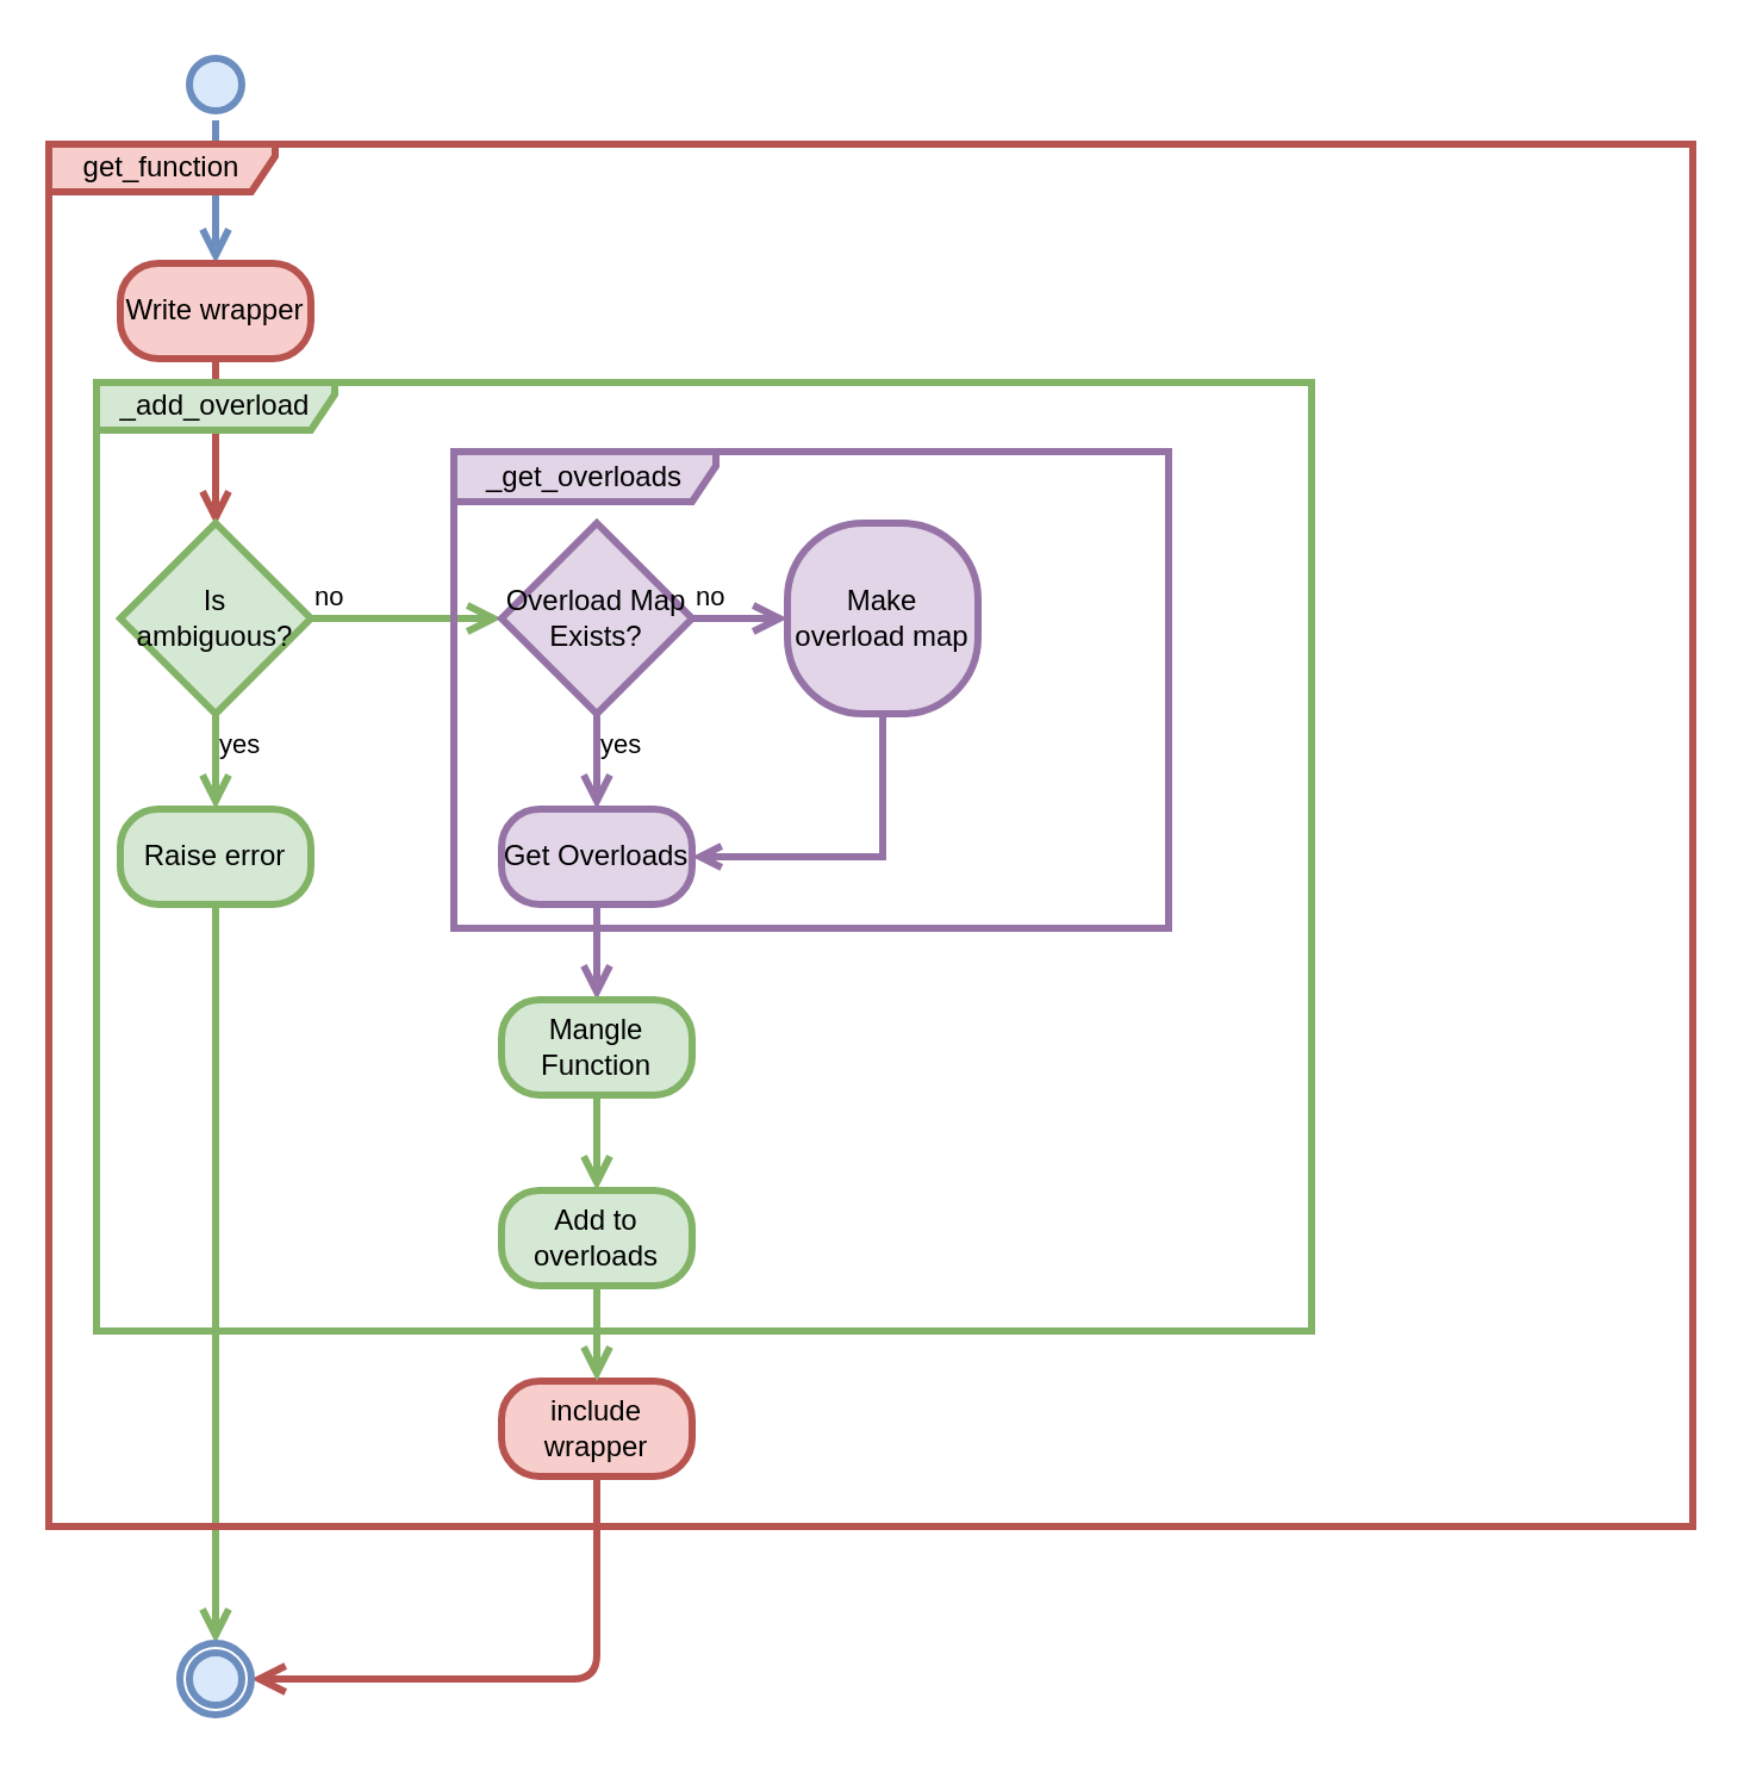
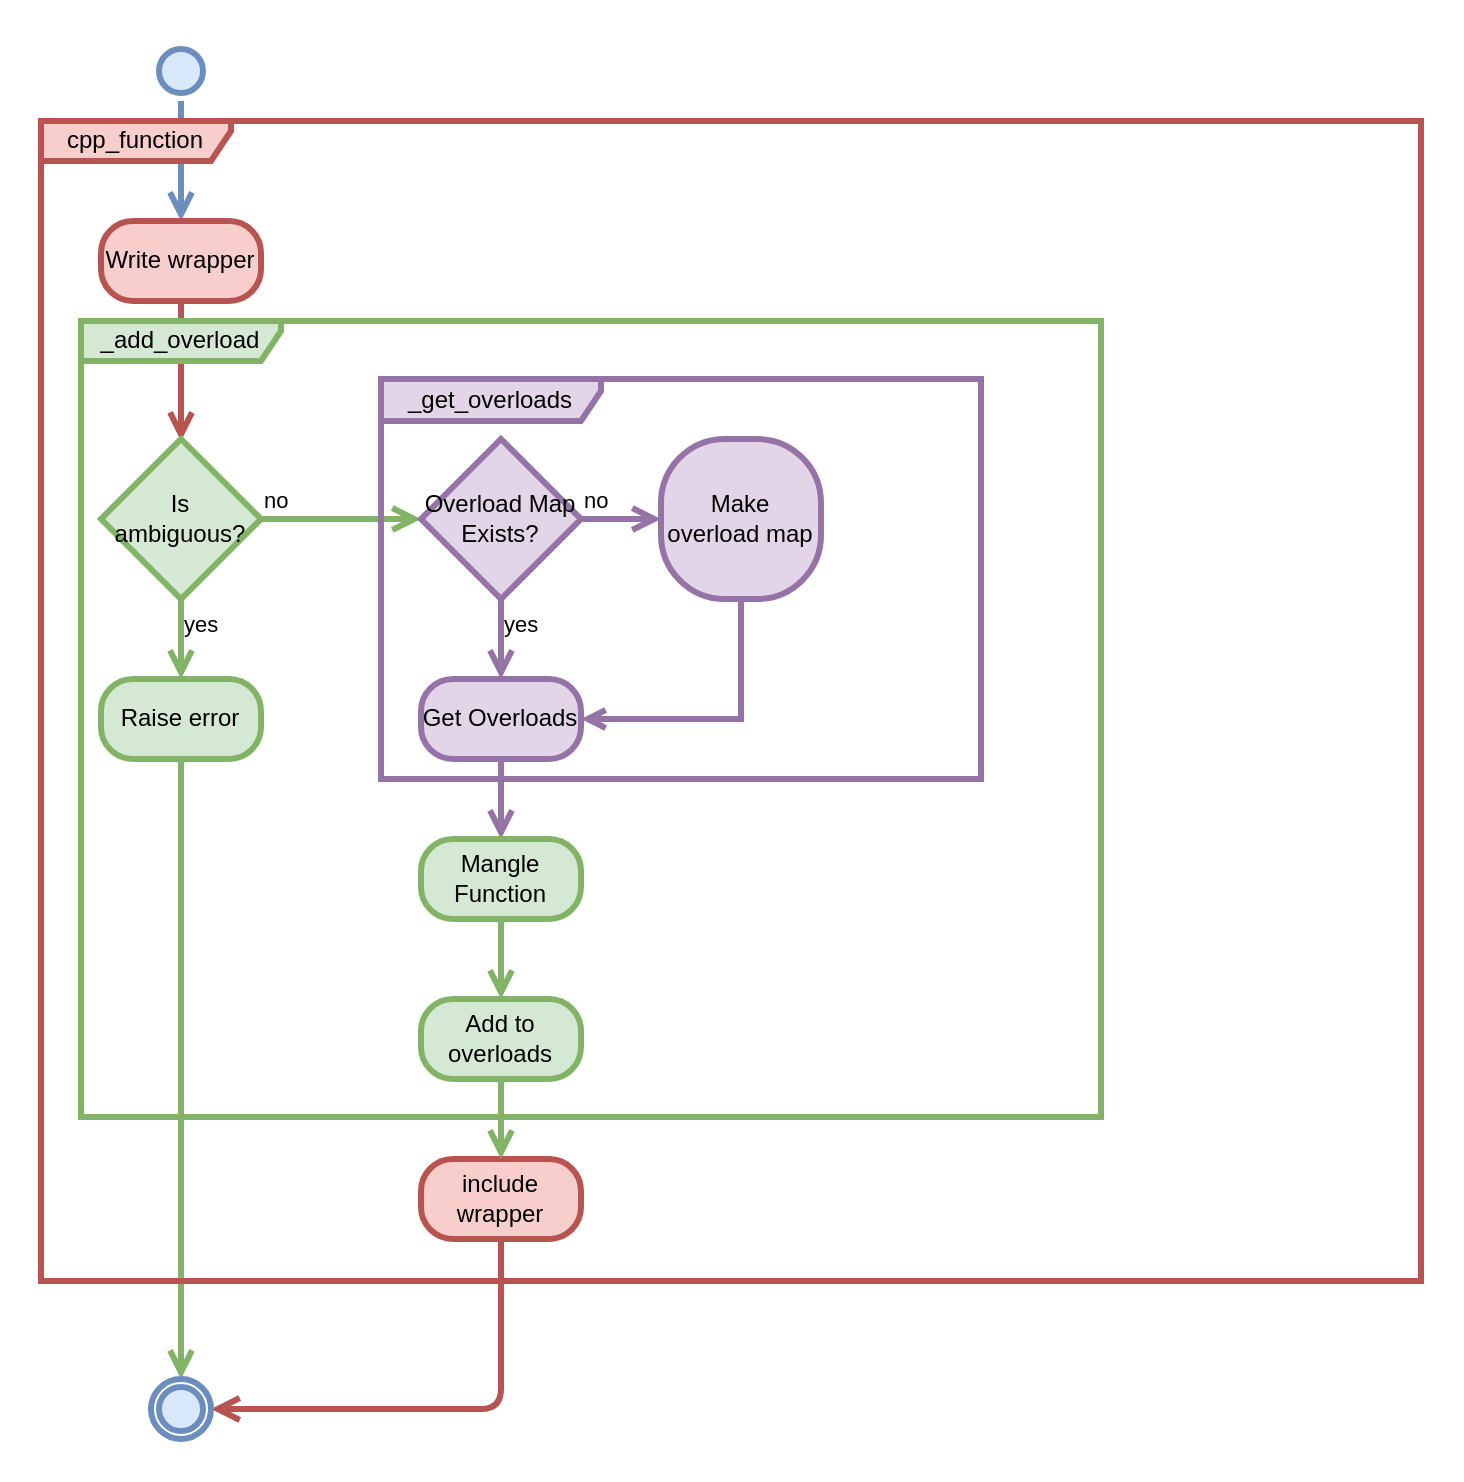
  <mxCell id="0" />
  <mxCell id="1" parent="0" />
  <mxCell id="2" value="" style="ellipse;html=1;shape=startState;fillColor=#dae8fc;strokeColor=#6c8ebf;strokeWidth=3;" vertex="1" parent="1"><mxGeometry x="75" y="20" width="30" height="30" as="geometry" /></mxCell>
  <mxCell id="3" value="" style="edgeStyle=orthogonalEdgeStyle;html=1;verticalAlign=bottom;endArrow=open;endSize=8;strokeColor=#6c8ebf;entryX=0.5;entryY=0;entryDx=0;entryDy=0;fillColor=#dae8fc;strokeWidth=3;" edge="1" source="2" parent="1"><mxGeometry relative="1" as="geometry"><mxPoint x="90" y="110" as="targetPoint" /></mxGeometry></mxCell>
  <mxCell id="4" value="Write wrapper" style="rounded=1;whiteSpace=wrap;html=1;arcSize=40;fillColor=#f8cecc;strokeColor=#b85450;align=center;strokeWidth=3;" vertex="1" parent="1"><mxGeometry x="50" y="110" width="80" height="40" as="geometry" /></mxCell>
  <mxCell id="5" value="" style="edgeStyle=orthogonalEdgeStyle;html=1;verticalAlign=bottom;endArrow=open;endSize=8;strokeColor=#b85450;exitX=0.5;exitY=1;exitDx=0;exitDy=0;strokeWidth=3;fillColor=#f8cecc;" edge="1" source="4" parent="1"><mxGeometry relative="1" as="geometry"><mxPoint x="90" y="220" as="targetPoint" /><mxPoint x="90" y="179" as="sourcePoint" /></mxGeometry></mxCell>
  <mxCell id="6" value="include wrapper" style="rounded=1;whiteSpace=wrap;html=1;arcSize=40;fillColor=#f8cecc;strokeColor=#b85450;align=center;strokeWidth=3;" vertex="1" parent="1"><mxGeometry x="210" y="579" width="80" height="40" as="geometry" /></mxCell>
  <mxCell id="7" value="" style="edgeStyle=orthogonalEdgeStyle;html=1;verticalAlign=bottom;endArrow=open;endSize=8;strokeColor=#b85450;exitX=0.5;exitY=1;exitDx=0;exitDy=0;entryX=1;entryY=0.5;entryDx=0;entryDy=0;strokeWidth=3;fillColor=#f8cecc;" edge="1" source="6" parent="1" target="24"><mxGeometry relative="1" as="geometry"><mxPoint x="40" y="679" as="targetPoint" /></mxGeometry></mxCell>
  <mxCell id="8" value="Is ambiguous?" style="rhombus;whiteSpace=wrap;html=1;fillColor=#d5e8d4;strokeColor=#82b366;align=center;strokeWidth=3;" vertex="1" parent="1"><mxGeometry x="50" y="219" width="80" height="80" as="geometry" /></mxCell>
  <mxCell id="9" value="no" style="edgeStyle=orthogonalEdgeStyle;html=1;align=left;verticalAlign=bottom;endArrow=open;endSize=8;strokeColor=#82b366;entryX=0;entryY=0.5;entryDx=0;entryDy=0;strokeWidth=3;fillColor=#d5e8d4;" edge="1" source="8" parent="1" target="11"><mxGeometry x="-1" relative="1" as="geometry"><mxPoint x="230" y="259" as="targetPoint" /></mxGeometry></mxCell>
  <mxCell id="10" value="yes" style="edgeStyle=orthogonalEdgeStyle;html=1;align=left;verticalAlign=top;endArrow=open;endSize=8;strokeColor=#82b366;entryX=0.5;entryY=0;entryDx=0;entryDy=0;fillColor=#d5e8d4;strokeWidth=3;" edge="1" source="8" parent="1" target="22"><mxGeometry x="-1" relative="1" as="geometry"><mxPoint x="90" y="339" as="targetPoint" /><mxPoint as="offset" /></mxGeometry></mxCell>
  <mxCell id="11" value="Overload Map Exists?" style="rhombus;whiteSpace=wrap;html=1;fillColor=#e1d5e7;strokeColor=#9673a6;align=center;strokeWidth=3;" vertex="1" parent="1"><mxGeometry x="210" y="219" width="80" height="80" as="geometry" /></mxCell>
  <mxCell id="12" value="yes" style="edgeStyle=orthogonalEdgeStyle;html=1;align=left;verticalAlign=top;endArrow=open;endSize=8;strokeColor=#9673a6;entryX=0.5;entryY=0;entryDx=0;entryDy=0;fillColor=#e1d5e7;strokeWidth=3;" edge="1" source="11" parent="1" target="16"><mxGeometry x="-1" relative="1" as="geometry"><mxPoint x="330" y="329" as="targetPoint" /><mxPoint as="offset" /></mxGeometry></mxCell>
  <mxCell id="13" style="edgeStyle=orthogonalEdgeStyle;rounded=0;orthogonalLoop=1;jettySize=auto;html=1;exitX=0.5;exitY=1;exitDx=0;exitDy=0;entryX=1;entryY=0.5;entryDx=0;entryDy=0;endArrow=open;endFill=0;startArrow=none;startFill=0;strokeWidth=3;fillColor=#e1d5e7;strokeColor=#9673a6;" edge="1" parent="1" source="14" target="16"><mxGeometry relative="1" as="geometry" /></mxCell>
  <mxCell id="14" value="Make overload map" style="rounded=1;whiteSpace=wrap;html=1;arcSize=40;fillColor=#e1d5e7;strokeColor=#9673a6;align=center;strokeWidth=3;" vertex="1" parent="1"><mxGeometry x="330" y="219" width="80" height="80" as="geometry" /></mxCell>
  <mxCell id="15" value="no" style="edgeStyle=orthogonalEdgeStyle;html=1;align=left;verticalAlign=bottom;endArrow=open;endSize=8;strokeColor=#9673a6;strokeWidth=3;fillColor=#e1d5e7;" edge="1" parent="1" source="11" target="14"><mxGeometry x="-1" relative="1" as="geometry"><mxPoint x="470" y="249" as="targetPoint" /><mxPoint x="290" y="259" as="sourcePoint" /></mxGeometry></mxCell>
  <mxCell id="16" value="Get Overloads" style="rounded=1;whiteSpace=wrap;html=1;arcSize=40;fillColor=#e1d5e7;strokeColor=#9673a6;align=center;strokeWidth=3;" vertex="1" parent="1"><mxGeometry x="210" y="339" width="80" height="40" as="geometry" /></mxCell>
  <mxCell id="17" value="" style="edgeStyle=orthogonalEdgeStyle;html=1;verticalAlign=bottom;endArrow=open;endSize=8;strokeColor=#9673a6;entryX=0.5;entryY=0;entryDx=0;entryDy=0;fillColor=#e1d5e7;strokeWidth=3;" edge="1" source="16" parent="1" target="18"><mxGeometry relative="1" as="geometry"><mxPoint x="250" y="449" as="targetPoint" /></mxGeometry></mxCell>
  <mxCell id="18" value="Mangle Function" style="rounded=1;whiteSpace=wrap;html=1;arcSize=40;fillColor=#d5e8d4;strokeColor=#82b366;align=center;strokeWidth=3;" vertex="1" parent="1"><mxGeometry x="210" y="419" width="80" height="40" as="geometry" /></mxCell>
  <mxCell id="19" value="" style="edgeStyle=orthogonalEdgeStyle;html=1;verticalAlign=bottom;endArrow=open;endSize=8;strokeColor=#82b366;entryX=0.5;entryY=0;entryDx=0;entryDy=0;strokeWidth=3;fillColor=#d5e8d4;" edge="1" source="18" parent="1" target="20"><mxGeometry relative="1" as="geometry"><mxPoint x="260" y="579" as="targetPoint" /></mxGeometry></mxCell>
  <mxCell id="20" value="Add to overloads" style="rounded=1;whiteSpace=wrap;html=1;arcSize=40;fillColor=#d5e8d4;strokeColor=#82b366;align=center;strokeWidth=3;" vertex="1" parent="1"><mxGeometry x="210" y="499" width="80" height="40" as="geometry" /></mxCell>
  <mxCell id="21" value="" style="edgeStyle=orthogonalEdgeStyle;html=1;verticalAlign=bottom;endArrow=open;endSize=8;strokeColor=#82b366;entryX=0.5;entryY=0;entryDx=0;entryDy=0;strokeWidth=3;fillColor=#d5e8d4;" edge="1" source="20" parent="1" target="6"><mxGeometry relative="1" as="geometry"><mxPoint x="270" y="599" as="targetPoint" /></mxGeometry></mxCell>
  <mxCell id="22" value="Raise error" style="rounded=1;whiteSpace=wrap;html=1;arcSize=40;fillColor=#d5e8d4;strokeColor=#82b366;align=center;strokeWidth=3;" vertex="1" parent="1"><mxGeometry x="50" y="339" width="80" height="40" as="geometry" /></mxCell>
  <mxCell id="23" value="" style="edgeStyle=orthogonalEdgeStyle;html=1;verticalAlign=bottom;endArrow=open;endSize=8;strokeColor=#82b366;entryX=0.5;entryY=0;entryDx=0;entryDy=0;fillColor=#d5e8d4;strokeWidth=3;" edge="1" source="22" parent="1" target="24"><mxGeometry relative="1" as="geometry"><mxPoint x="110" y="439" as="targetPoint" /></mxGeometry></mxCell>
  <mxCell id="24" value="" style="ellipse;html=1;shape=endState;fillColor=#dae8fc;strokeColor=#6c8ebf;strokeWidth=3;" vertex="1" parent="1"><mxGeometry x="75" y="689" width="30" height="30" as="geometry" /></mxCell>
  <mxCell id="25" value="_get_overloads" style="shape=umlFrame;whiteSpace=wrap;html=1;align=center;width=110;height=21;fillColor=#e1d5e7;strokeColor=#9673a6;strokeWidth=3;" vertex="1" parent="1"><mxGeometry x="190" y="189" width="300" height="200" as="geometry" /></mxCell>
  <mxCell id="26" value="_add_overload" style="shape=umlFrame;whiteSpace=wrap;html=1;align=center;width=100;height=20;fillColor=#d5e8d4;strokeColor=#82b366;strokeWidth=3;" vertex="1" parent="1"><mxGeometry x="40" y="160" width="510" height="398" as="geometry" /></mxCell>
- <mxCell id="27" value="get_function" style="shape=umlFrame;whiteSpace=wrap;html=1;align=center;width=95;height=20;fillColor=#f8cecc;strokeColor=#b85450;strokeWidth=3;" vertex="1" parent="1"><mxGeometry x="20" y="60" width="690" height="580" as="geometry" /></mxCell>
+ <mxCell id="27" value="cpp_function" style="shape=umlFrame;whiteSpace=wrap;html=1;align=center;width=95;height=20;fillColor=#f8cecc;strokeColor=#b85450;strokeWidth=3;" vertex="1" parent="1"><mxGeometry x="20" y="60" width="690" height="580" as="geometry" /></mxCell>
